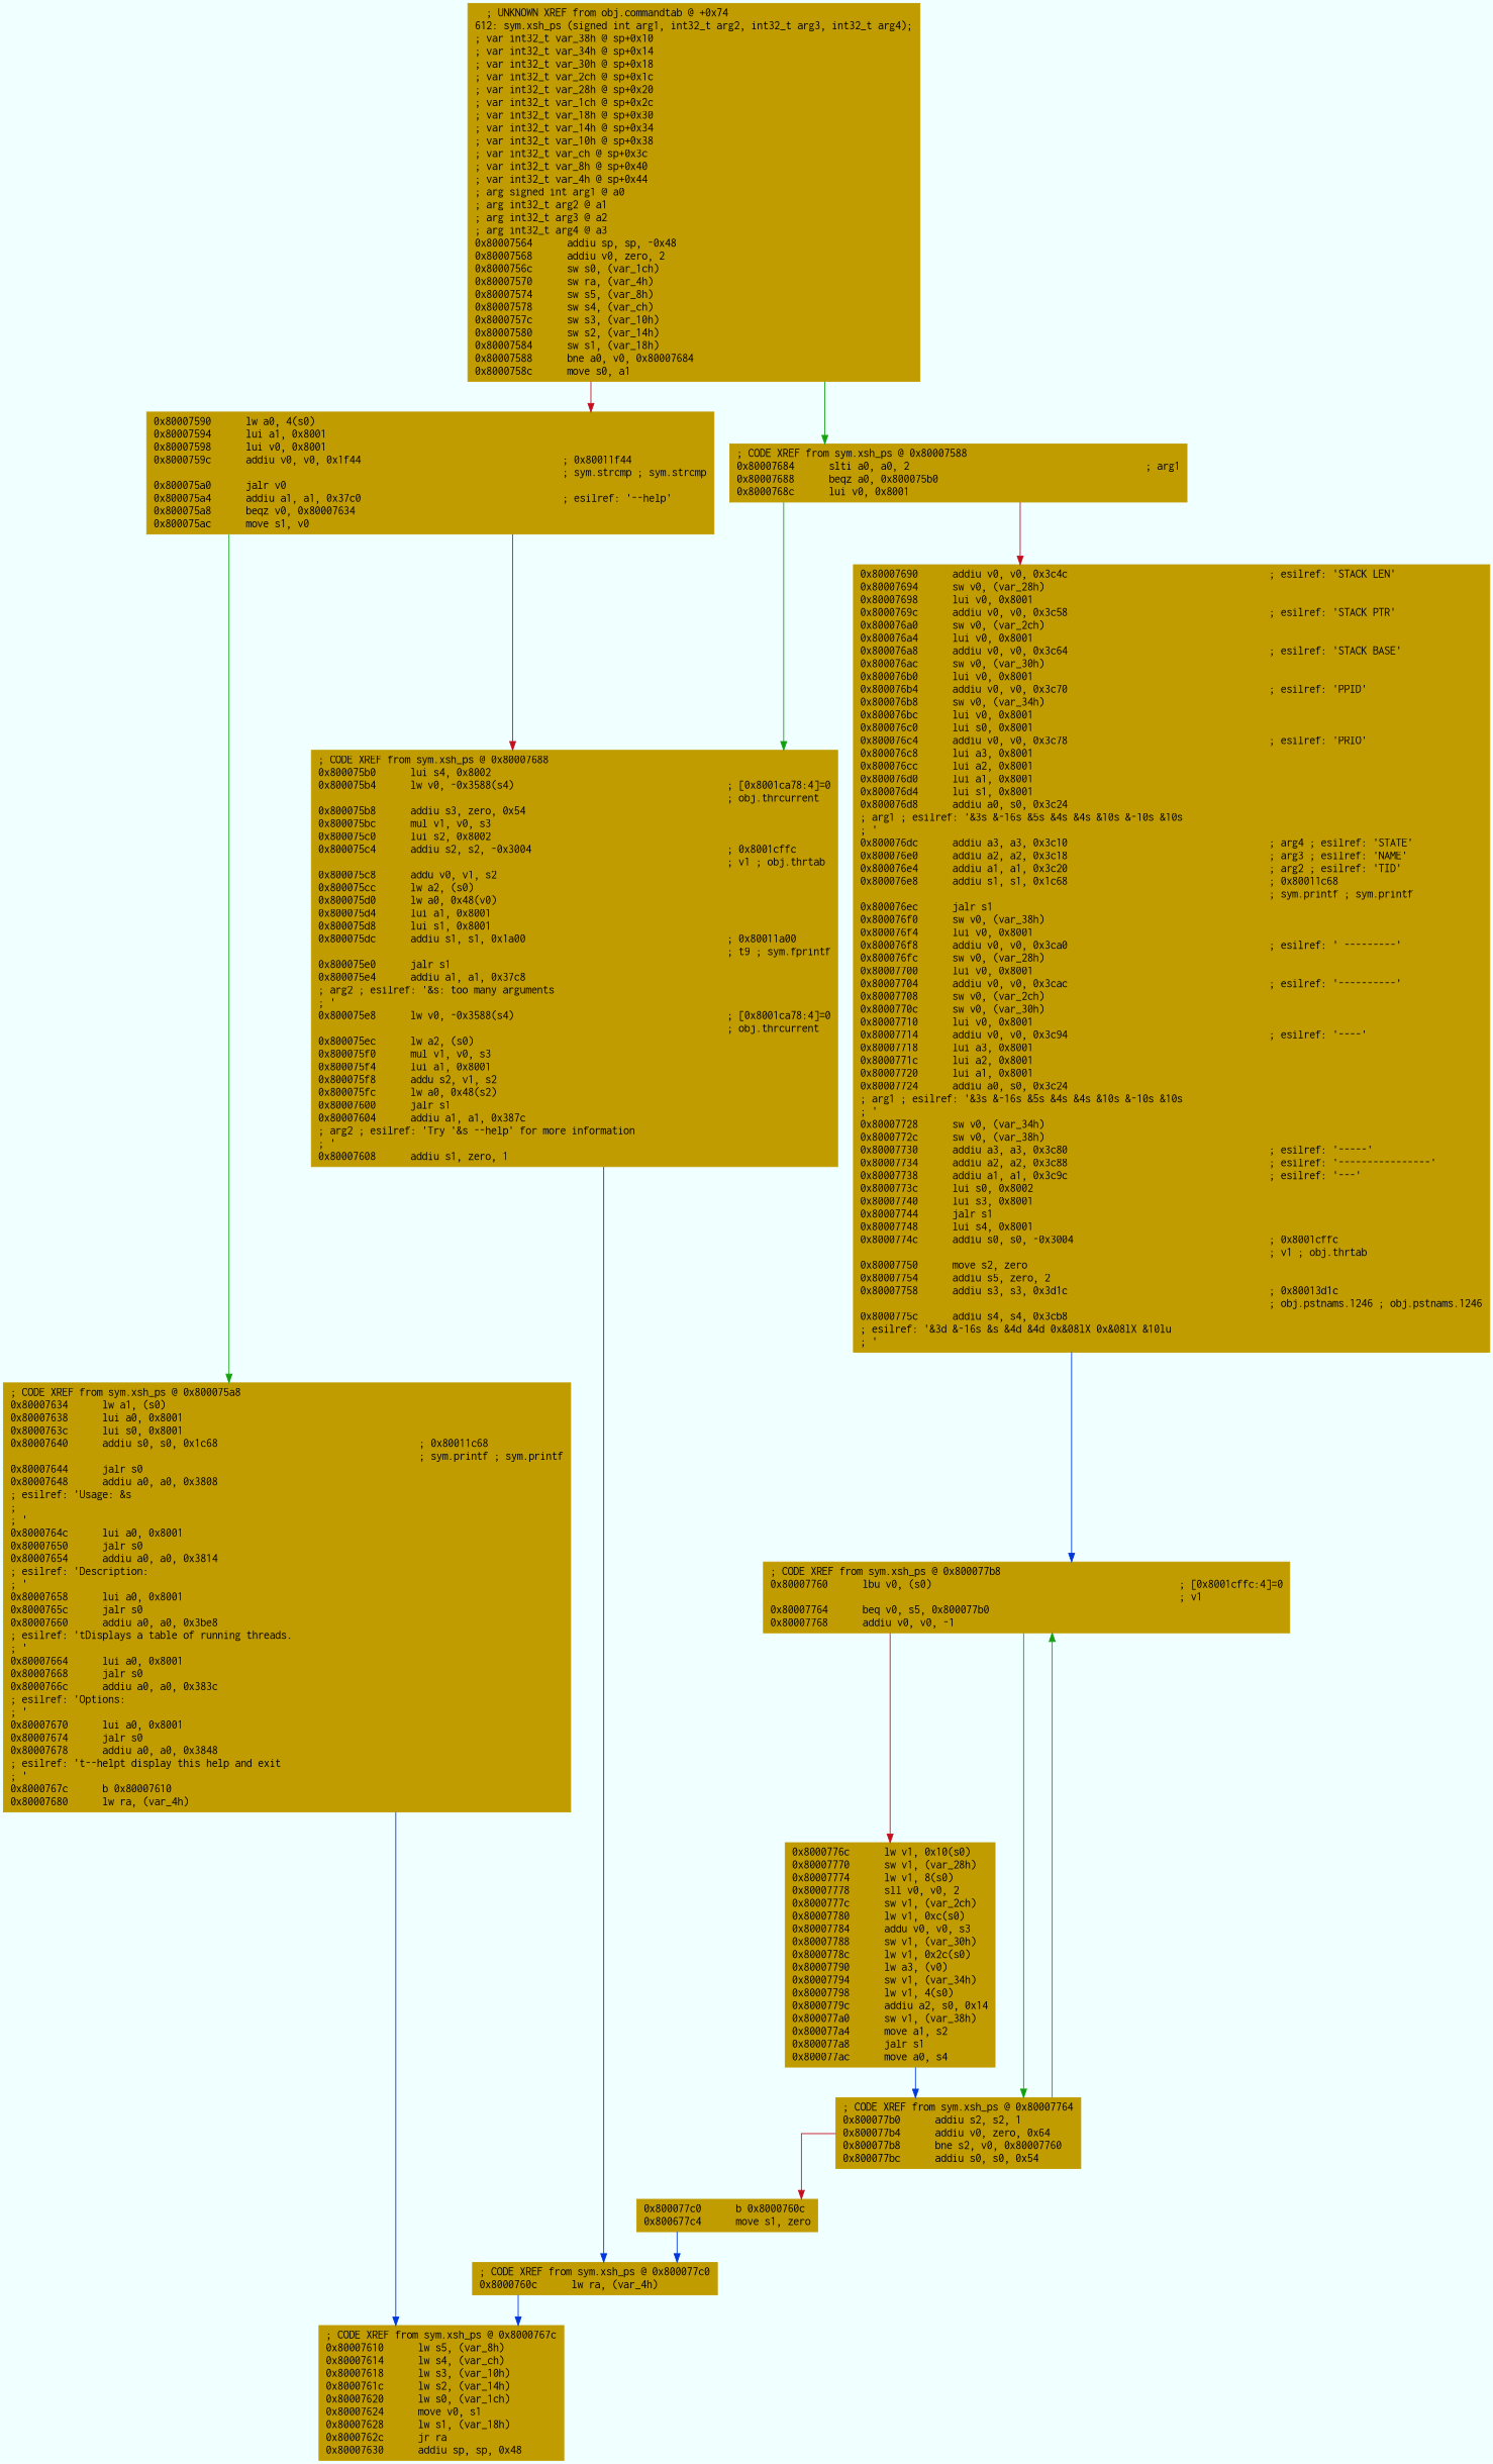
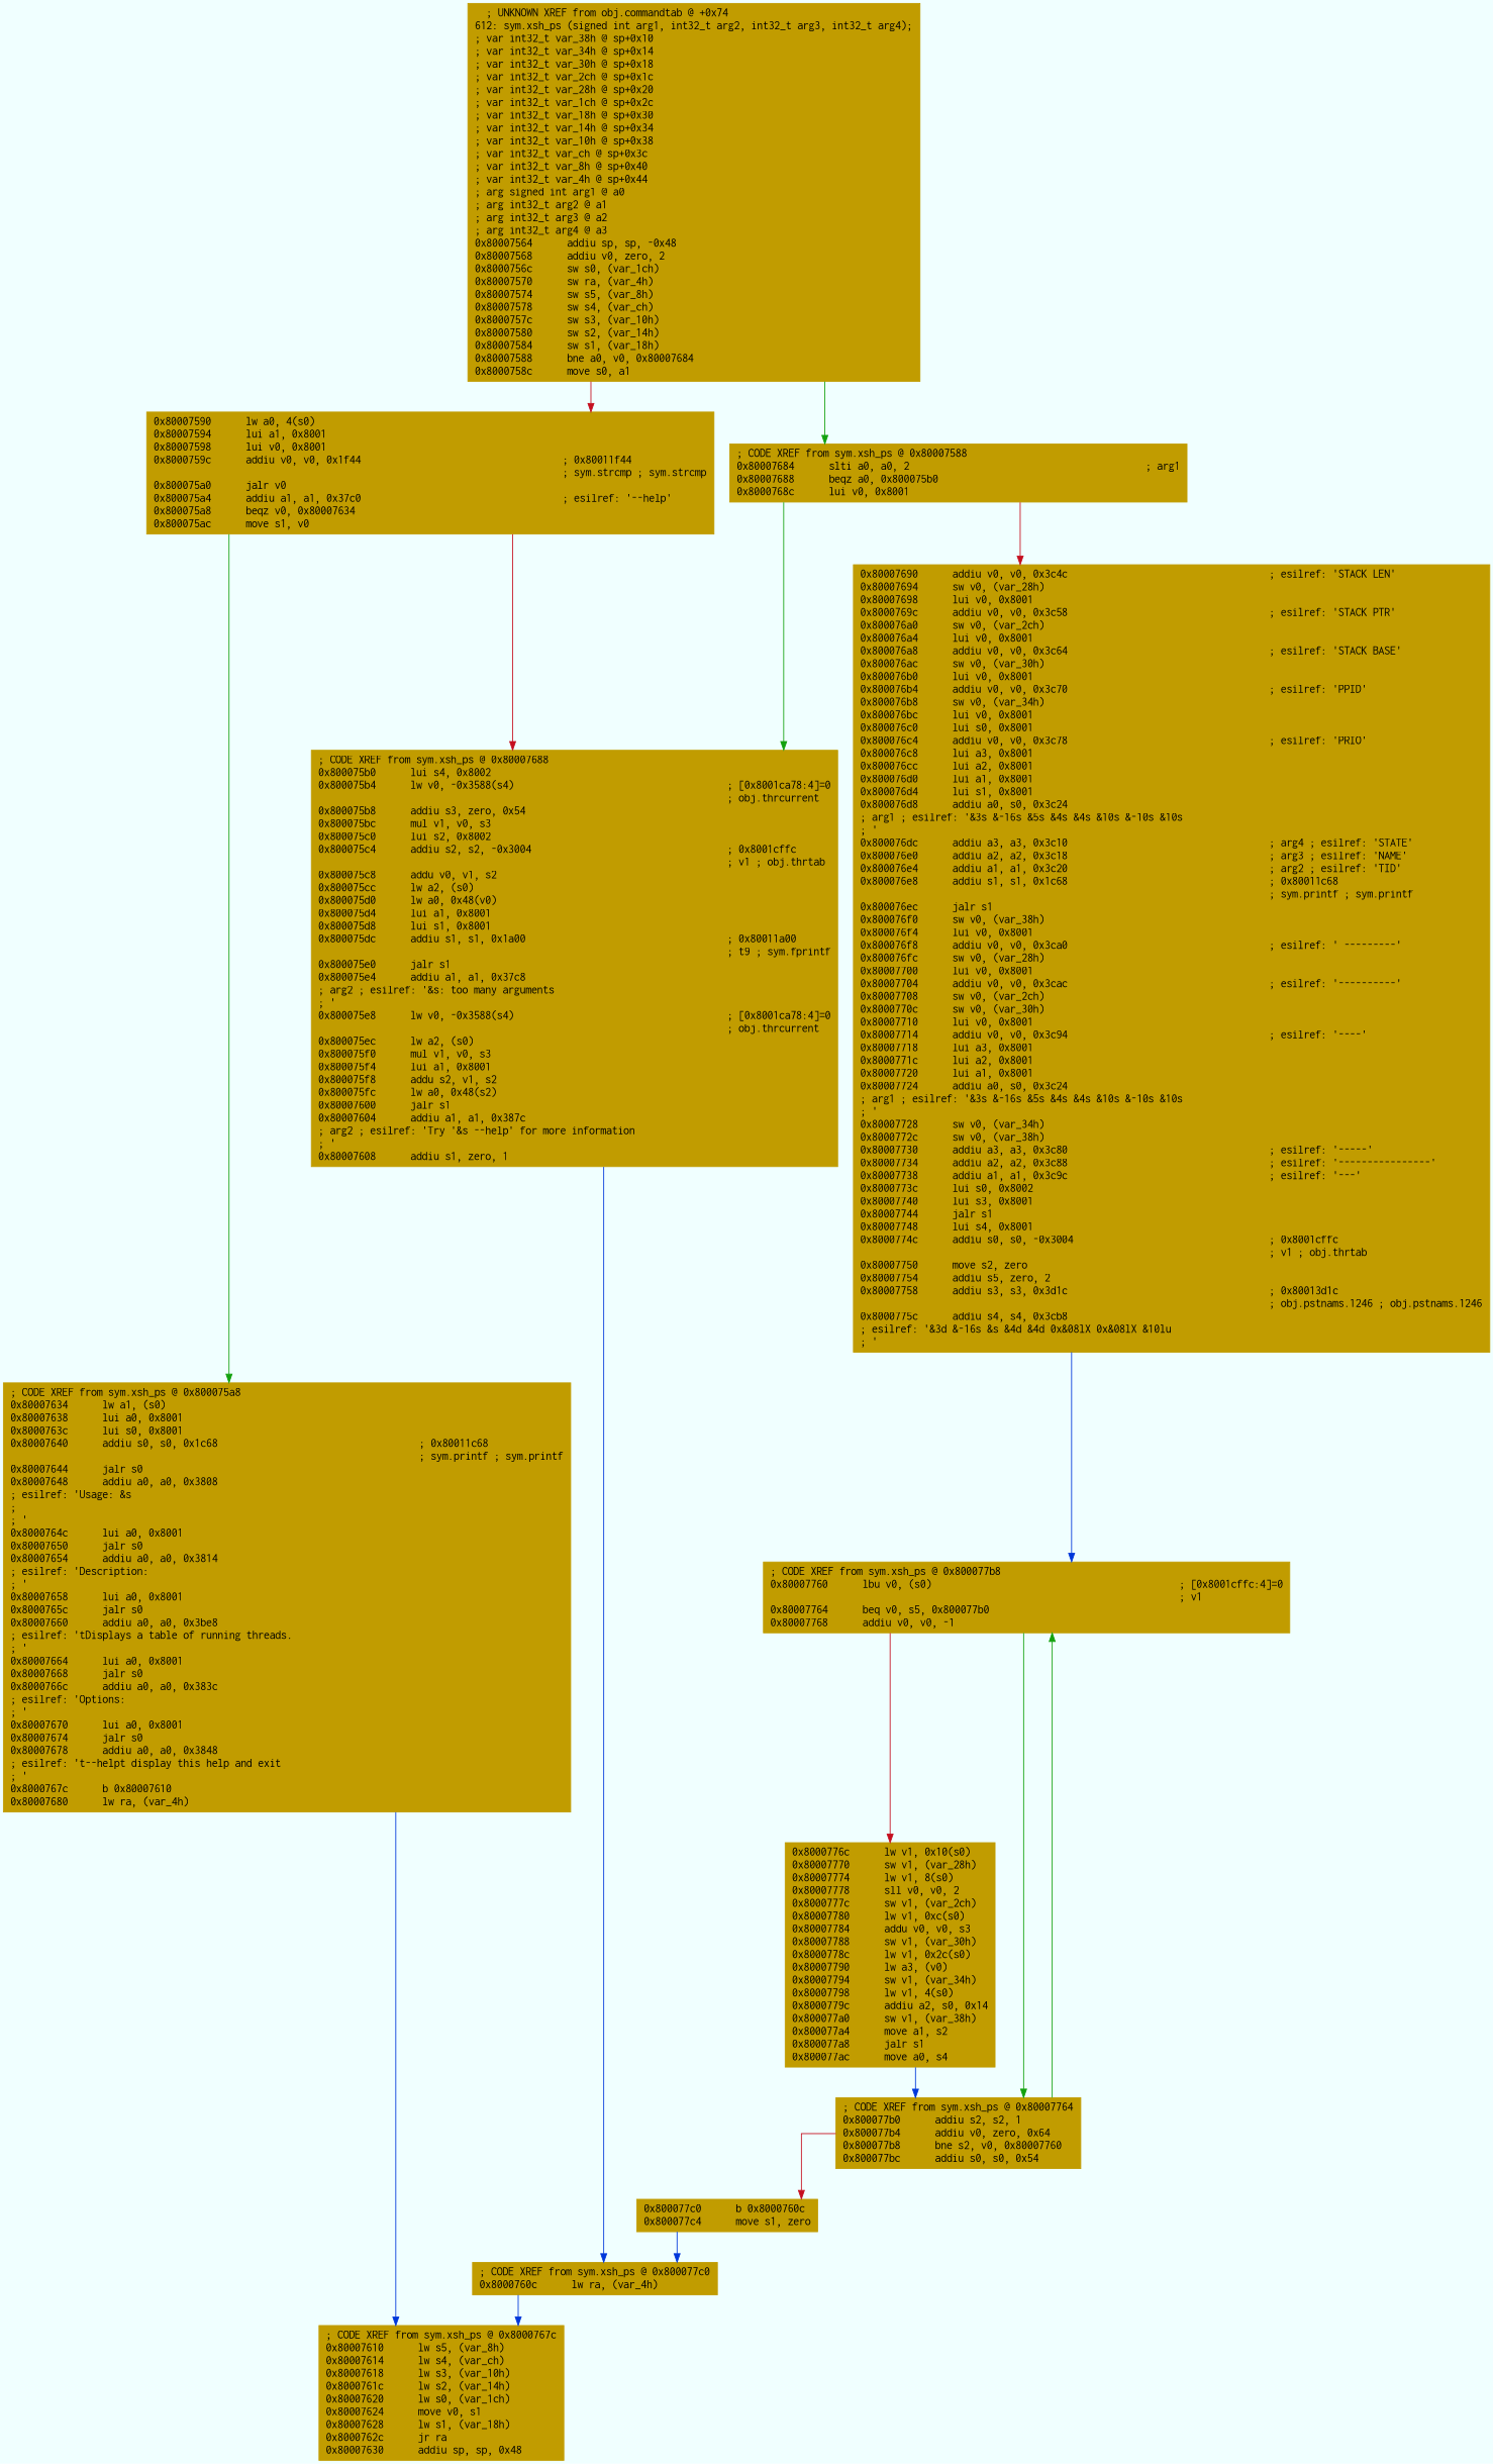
  digraph {
    bgcolor=azure
    fontname=Courier
    fontsize=8
    splines=ortho
    node [color="#c19c00" fillcolor="#c19c00" fontname=Courier shape=box style=filled]
    edge [arrowhead=normal color="#0037da"]
    n1 [label="  ; UNKNOWN XREF from obj.commandtab @ +0x74\l612: sym.xsh_ps (signed int arg1, int32_t arg2, int32_t arg3, int32_t arg4);\l; var int32_t var_38h @ sp+0x10\l; var int32_t var_34h @ sp+0x14\l; var int32_t var_30h @ sp+0x18\l; var int32_t var_2ch @ sp+0x1c\l; var int32_t var_28h @ sp+0x20\l; var int32_t var_1ch @ sp+0x2c\l; var int32_t var_18h @ sp+0x30\l; var int32_t var_14h @ sp+0x34\l; var int32_t var_10h @ sp+0x38\l; var int32_t var_ch @ sp+0x3c\l; var int32_t var_8h @ sp+0x40\l; var int32_t var_4h @ sp+0x44\l; arg signed int arg1 @ a0\l; arg int32_t arg2 @ a1\l; arg int32_t arg3 @ a2\l; arg int32_t arg4 @ a3\l0x80007564      addiu sp, sp, -0x48\l0x80007568      addiu v0, zero, 2\l0x8000756c      sw s0, (var_1ch)\l0x80007570      sw ra, (var_4h)\l0x80007574      sw s5, (var_8h)\l0x80007578      sw s4, (var_ch)\l0x8000757c      sw s3, (var_10h)\l0x80007580      sw s2, (var_14h)\l0x80007584      sw s1, (var_18h)\l0x80007588      bne a0, v0, 0x80007684\l0x8000758c      move s0, a1\l"]
    n2 [label="0x80007590      lw a0, 4(s0)\l0x80007594      lui a1, 0x8001\l0x80007598      lui v0, 0x8001\l0x8000759c      addiu v0, v0, 0x1f44                                   ; 0x80011f44\l                                                                       ; sym.strcmp ; sym.strcmp\l0x800075a0      jalr v0\l0x800075a4      addiu a1, a1, 0x37c0                                   ; esilref: '--help'\l0x800075a8      beqz v0, 0x80007634\l0x800075ac      move s1, v0\l"]
    n3 [label="; CODE XREF from sym.xsh_ps @ 0x80007588\l0x80007684      slti a0, a0, 2                                         ; arg1\l0x80007688      beqz a0, 0x800075b0\l0x8000768c      lui v0, 0x8001\l"]
    n4 [label="; CODE XREF from sym.xsh_ps @ 0x80007688\l0x800075b0      lui s4, 0x8002\l0x800075b4      lw v0, -0x3588(s4)                                     ; [0x8001ca78:4]=0\l                                                                       ; obj.thrcurrent\l0x800075b8      addiu s3, zero, 0x54\l0x800075bc      mul v1, v0, s3\l0x800075c0      lui s2, 0x8002\l0x800075c4      addiu s2, s2, -0x3004                                  ; 0x8001cffc\l                                                                       ; v1 ; obj.thrtab\l0x800075c8      addu v0, v1, s2\l0x800075cc      lw a2, (s0)\l0x800075d0      lw a0, 0x48(v0)\l0x800075d4      lui a1, 0x8001\l0x800075d8      lui s1, 0x8001\l0x800075dc      addiu s1, s1, 0x1a00                                   ; 0x80011a00\l                                                                       ; t9 ; sym.fprintf\l0x800075e0      jalr s1\l0x800075e4      addiu a1, a1, 0x37c8                                   \l; arg2 ; esilref: '&s: too many arguments\l; '\l0x800075e8      lw v0, -0x3588(s4)                                     ; [0x8001ca78:4]=0\l                                                                       ; obj.thrcurrent\l0x800075ec      lw a2, (s0)\l0x800075f0      mul v1, v0, s3\l0x800075f4      lui a1, 0x8001\l0x800075f8      addu s2, v1, s2\l0x800075fc      lw a0, 0x48(s2)\l0x80007600      jalr s1\l0x80007604      addiu a1, a1, 0x387c                                   \l; arg2 ; esilref: 'Try '&s --help' for more information\l; '\l0x80007608      addiu s1, zero, 1\l"]
    n5 [label="; CODE XREF from sym.xsh_ps @ 0x800075a8\l0x80007634      lw a1, (s0)\l0x80007638      lui a0, 0x8001\l0x8000763c      lui s0, 0x8001\l0x80007640      addiu s0, s0, 0x1c68                                   ; 0x80011c68\l                                                                       ; sym.printf ; sym.printf\l0x80007644      jalr s0\l0x80007648      addiu a0, a0, 0x3808                                   \l; esilref: 'Usage: &s\l; \l; '\l0x8000764c      lui a0, 0x8001\l0x80007650      jalr s0\l0x80007654      addiu a0, a0, 0x3814                                   \l; esilref: 'Description:\l; '\l0x80007658      lui a0, 0x8001\l0x8000765c      jalr s0\l0x80007660      addiu a0, a0, 0x3be8                                   \l; esilref: '\tDisplays a table of running threads.\l; '\l0x80007664      lui a0, 0x8001\l0x80007668      jalr s0\l0x8000766c      addiu a0, a0, 0x383c                                   \l; esilref: 'Options:\l; '\l0x80007670      lui a0, 0x8001\l0x80007674      jalr s0\l0x80007678      addiu a0, a0, 0x3848                                   \l; esilref: '\t--help\t display this help and exit\l; '\l0x8000767c      b 0x80007610\l0x80007680      lw ra, (var_4h)\l"]
    n6 [label="; CODE XREF from sym.xsh_ps @ 0x800077c0\l0x8000760c      lw ra, (var_4h)\l"]
    n7 [label="; CODE XREF from sym.xsh_ps @ 0x8000767c\l0x80007610      lw s5, (var_8h)\l0x80007614      lw s4, (var_ch)\l0x80007618      lw s3, (var_10h)\l0x8000761c      lw s2, (var_14h)\l0x80007620      lw s0, (var_1ch)\l0x80007624      move v0, s1\l0x80007628      lw s1, (var_18h)\l0x8000762c      jr ra\l0x80007630      addiu sp, sp, 0x48\l"]
    n8 [label="0x80007690      addiu v0, v0, 0x3c4c                                   ; esilref: 'STACK LEN'\l0x80007694      sw v0, (var_28h)\l0x80007698      lui v0, 0x8001\l0x8000769c      addiu v0, v0, 0x3c58                                   ; esilref: 'STACK PTR'\l0x800076a0      sw v0, (var_2ch)\l0x800076a4      lui v0, 0x8001\l0x800076a8      addiu v0, v0, 0x3c64                                   ; esilref: 'STACK BASE'\l0x800076ac      sw v0, (var_30h)\l0x800076b0      lui v0, 0x8001\l0x800076b4      addiu v0, v0, 0x3c70                                   ; esilref: 'PPID'\l0x800076b8      sw v0, (var_34h)\l0x800076bc      lui v0, 0x8001\l0x800076c0      lui s0, 0x8001\l0x800076c4      addiu v0, v0, 0x3c78                                   ; esilref: 'PRIO'\l0x800076c8      lui a3, 0x8001\l0x800076cc      lui a2, 0x8001\l0x800076d0      lui a1, 0x8001\l0x800076d4      lui s1, 0x8001\l0x800076d8      addiu a0, s0, 0x3c24                                   \l; arg1 ; esilref: '&3s &-16s &5s &4s &4s &10s &-10s &10s\l; '\l0x800076dc      addiu a3, a3, 0x3c10                                   ; arg4 ; esilref: 'STATE'\l0x800076e0      addiu a2, a2, 0x3c18                                   ; arg3 ; esilref: 'NAME'\l0x800076e4      addiu a1, a1, 0x3c20                                   ; arg2 ; esilref: 'TID'\l0x800076e8      addiu s1, s1, 0x1c68                                   ; 0x80011c68\l                                                                       ; sym.printf ; sym.printf\l0x800076ec      jalr s1\l0x800076f0      sw v0, (var_38h)\l0x800076f4      lui v0, 0x8001\l0x800076f8      addiu v0, v0, 0x3ca0                                   ; esilref: ' ---------'\l0x800076fc      sw v0, (var_28h)\l0x80007700      lui v0, 0x8001\l0x80007704      addiu v0, v0, 0x3cac                                   ; esilref: '----------'\l0x80007708      sw v0, (var_2ch)\l0x8000770c      sw v0, (var_30h)\l0x80007710      lui v0, 0x8001\l0x80007714      addiu v0, v0, 0x3c94                                   ; esilref: '----'\l0x80007718      lui a3, 0x8001\l0x8000771c      lui a2, 0x8001\l0x80007720      lui a1, 0x8001\l0x80007724      addiu a0, s0, 0x3c24                                   \l; arg1 ; esilref: '&3s &-16s &5s &4s &4s &10s &-10s &10s\l; '\l0x80007728      sw v0, (var_34h)\l0x8000772c      sw v0, (var_38h)\l0x80007730      addiu a3, a3, 0x3c80                                   ; esilref: '-----'\l0x80007734      addiu a2, a2, 0x3c88                                   ; esilref: '----------------'\l0x80007738      addiu a1, a1, 0x3c9c                                   ; esilref: '---'\l0x8000773c      lui s0, 0x8002\l0x80007740      lui s3, 0x8001\l0x80007744      jalr s1\l0x80007748      lui s4, 0x8001\l0x8000774c      addiu s0, s0, -0x3004                                  ; 0x8001cffc\l                                                                       ; v1 ; obj.thrtab\l0x80007750      move s2, zero\l0x80007754      addiu s5, zero, 2\l0x80007758      addiu s3, s3, 0x3d1c                                   ; 0x80013d1c\l                                                                       ; obj.pstnams.1246 ; obj.pstnams.1246\l0x8000775c      addiu s4, s4, 0x3cb8                                   \l; esilref: '&3d &-16s &s &4d &4d 0x&08lX 0x&08lX &10lu\l; '\l"]
    n9 [label="; CODE XREF from sym.xsh_ps @ 0x800077b8\l0x80007760      lbu v0, (s0)                                           ; [0x8001cffc:4]=0\l                                                                       ; v1\l0x80007764      beq v0, s5, 0x800077b0\l0x80007768      addiu v0, v0, -1\l"]
    n10 [label="0x8000776c      lw v1, 0x10(s0)\l0x80007770      sw v1, (var_28h)\l0x80007774      lw v1, 8(s0)\l0x80007778      sll v0, v0, 2\l0x8000777c      sw v1, (var_2ch)\l0x80007780      lw v1, 0xc(s0)\l0x80007784      addu v0, v0, s3\l0x80007788      sw v1, (var_30h)\l0x8000778c      lw v1, 0x2c(s0)\l0x80007790      lw a3, (v0)\l0x80007794      sw v1, (var_34h)\l0x80007798      lw v1, 4(s0)\l0x8000779c      addiu a2, s0, 0x14\l0x800077a0      sw v1, (var_38h)\l0x800077a4      move a1, s2\l0x800077a8      jalr s1\l0x800077ac      move a0, s4\l"]
    n11 [label="; CODE XREF from sym.xsh_ps @ 0x80007764\l0x800077b0      addiu s2, s2, 1\l0x800077b4      addiu v0, zero, 0x64\l0x800077b8      bne s2, v0, 0x80007760\l0x800077bc      addiu s0, s0, 0x54\l"]
-   n12 [label="0x800077c0      b 0x8000760c\l0x800677c4      move s1, zero\l"]
+   n12 [label="0x800077c0      b 0x8000760c\l0x800077c4      move s1, zero\l"]
    n1 -> n2 [color="#c50f1f"]
    n1 -> n3 [color="#13a10e"]
    n2 -> n4 [color="#c50f1f"]
    n2 -> n5 [color="#13a10e"]
    n3 -> n4 [color="#13a10e"]
    n3 -> n8 [color="#c50f1f"]
    n4 -> n6
    n5 -> n7
    n6 -> n7
    n8 -> n9
    n9 -> n10 [color="#c50f1f"]
    n9 -> n11 [color="#13a10e"]
    n10 -> n11
    n11 -> n9 [color="#13a10e"]
    n11 -> n12 [color="#c50f1f"]
    n12 -> n6
  }
